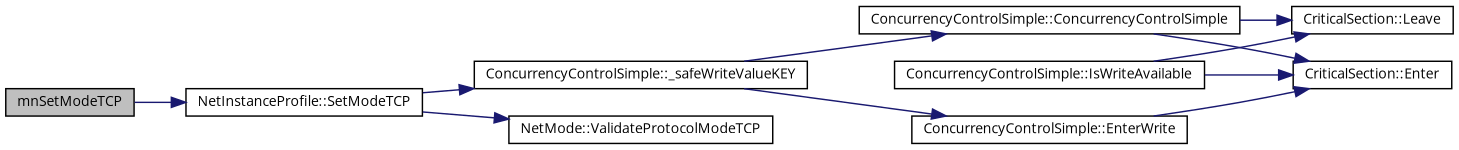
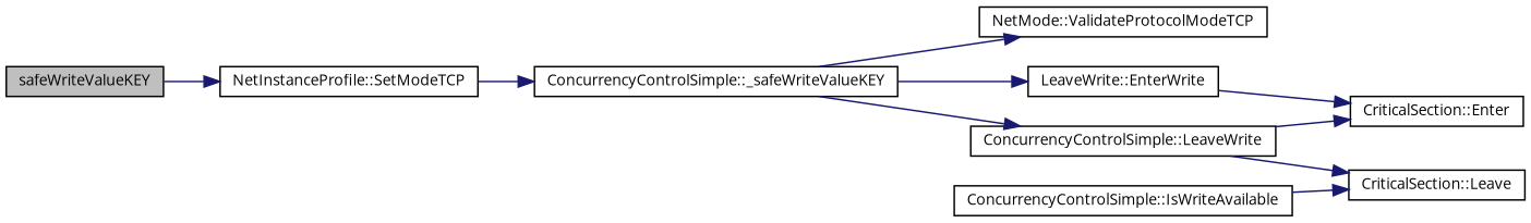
  digraph {
    fontname="Open Sans"
    rankdir=LR
    node [color=black fillcolor=white fontname="Open Sans" fontsize=10 shape=record style=filled]
    edge [color=midnightblue fontname="Open Sans" fontsize=10 labelfontname=FreeSans labelfontsize=10 style=solid]
-   n1 [fillcolor=grey75 fontcolor=black height=0.2 label=mnSetModeTCP width=0.4]
+   n1 [fillcolor=grey75 fontcolor=black height=0.2 label=safeWriteValueKEY width=0.4]
    n2 [height=0.2 label="NetInstanceProfile::SetModeTCP" width=0.4]
    n3 [height=0.2 label="ConcurrencyControlSimple::_safeWriteValueKEY" width=0.4]
    n4 [height=0.2 label="NetMode::ValidateProtocolModeTCP" width=0.4]
-   n5 [height=0.2 label="ConcurrencyControlSimple::EnterWrite" width=0.4]
-   n6 [height=0.2 label="ConcurrencyControlSimple::ConcurrencyControlSimple" width=0.4]
+   n5 [height=0.2 label="LeaveWrite::EnterWrite" width=0.4]
+   n6 [height=0.2 label="ConcurrencyControlSimple::LeaveWrite" width=0.4]
    n7 [height=0.2 label="CriticalSection::Enter" width=0.4]
    n8 [height=0.2 label="CriticalSection::Leave" width=0.4]
    n9 [height=0.2 label="ConcurrencyControlSimple::IsWriteAvailable" width=0.4]
    n1 -> n2
    n2 -> n3
-   n2 -> n4
+   n3 -> n4
    n3 -> n5
    n3 -> n6
    n5 -> n7
    n6 -> n7
    n6 -> n8
-   n9 -> n7
    n9 -> n8
  }
